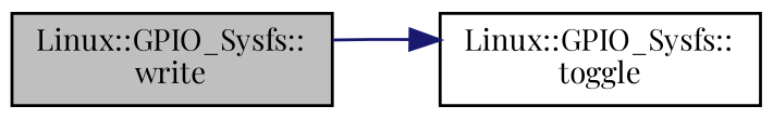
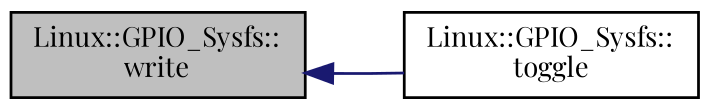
  digraph {
    rankdir=LR
    fontname="Playfair Display"
    node [color=black fontname="Playfair Display" fontsize=10 shape=record style=filled]
    n1 [fillcolor=grey75 fontcolor=black height=0.2 label="Linux::GPIO_Sysfs::\lwrite" width=0.4]
    n2 [fillcolor=white height=0.2 label="Linux::GPIO_Sysfs::\ltoggle" width=0.4]
-   n2 -> n1 [color=midnightblue dir=back fontname="Playfair Display" fontsize=10 labelfontname=Helvetica labelfontsize=10 style=solid]
+   n1 -> n2 [color=midnightblue dir=back fontname="Playfair Display" fontsize=10 labelfontname=Helvetica labelfontsize=10 style=solid]
  }
